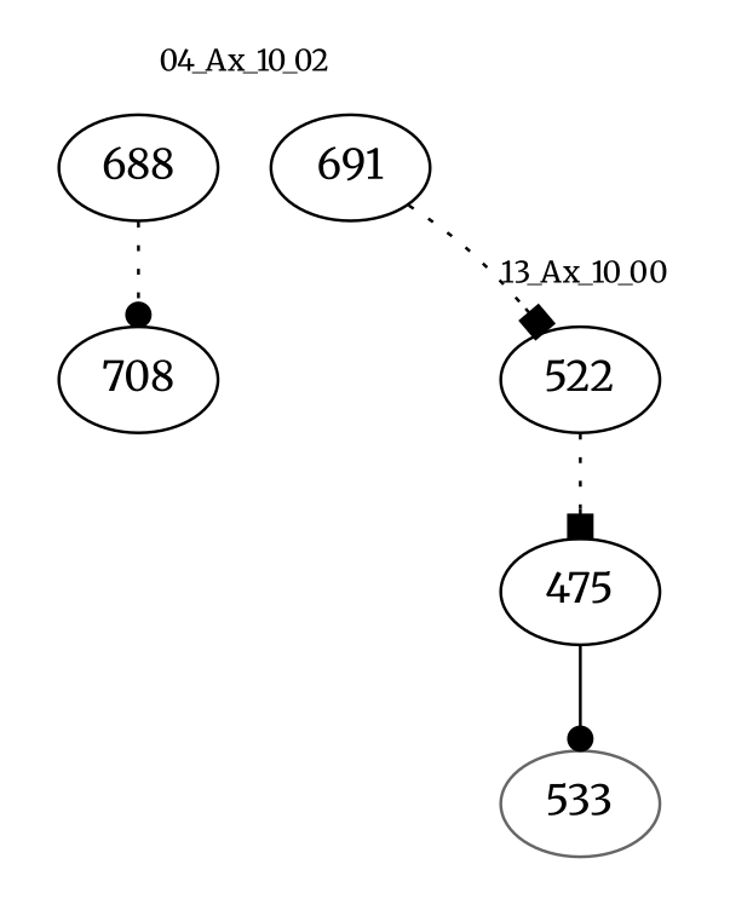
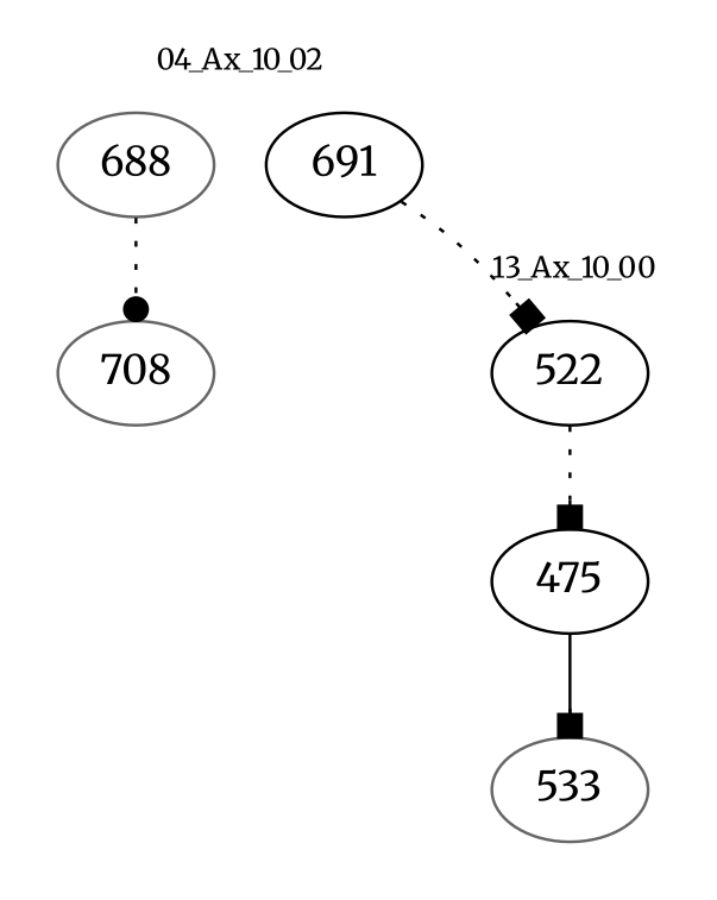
  digraph {
    fontname=Merriweather
    node [color=black fontname=Merriweather]
    edge [arrowhead=box color=black fontname=Merriweather style=dotted]
    n1 [label=691]
-   n2 [label=688]
-   n3 [label=708]
+   n2 [color=gray40 label=688]
+   n3 [color=gray40 label=708]
    n4 [label=522]
    n5 [label=475]
    n6 [color=gray40 label=533]
    subgraph cluster_1 {
      color=white
      fontsize=10
      label="04_Ax_10_02"
      n1
      n2
      n3
    }
    subgraph cluster_2 {
      color=white
      fontsize=10
      label="13_Ax_10_00"
      n4
      n5
      n6
    }
    n1 -> n4
    n2 -> n3 [arrowhead=dot]
    n4 -> n5
-   n5 -> n6 [arrowhead=dot style=solid]
+   n5 -> n6 [style=solid]
  }
